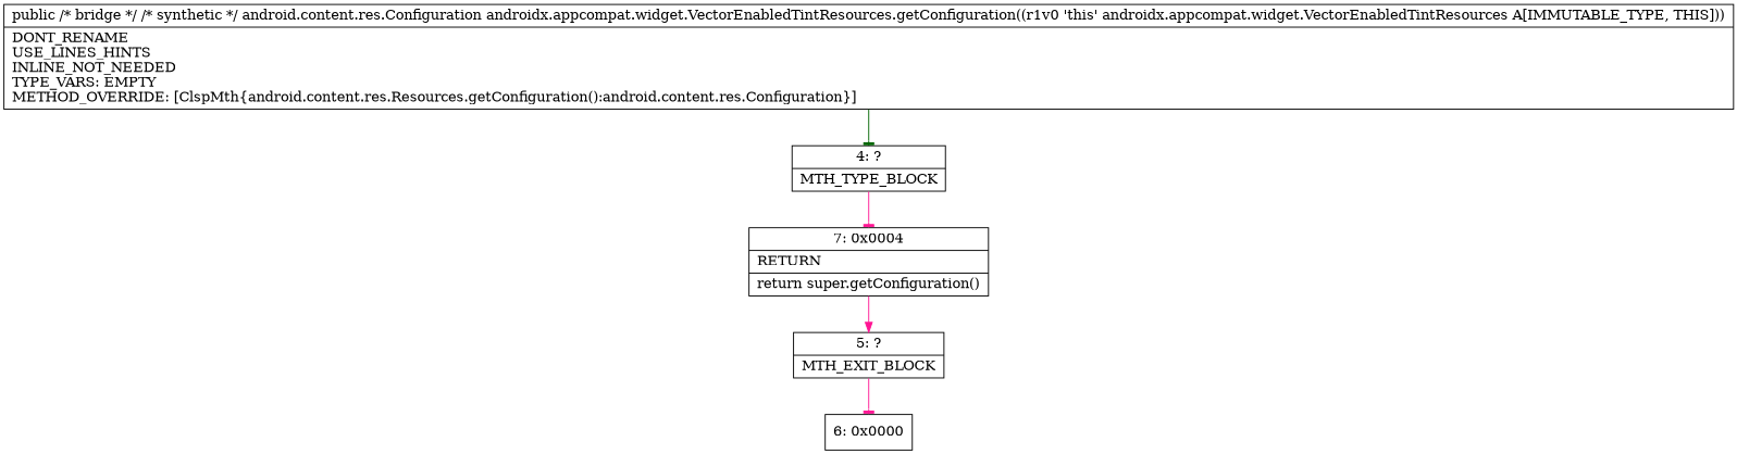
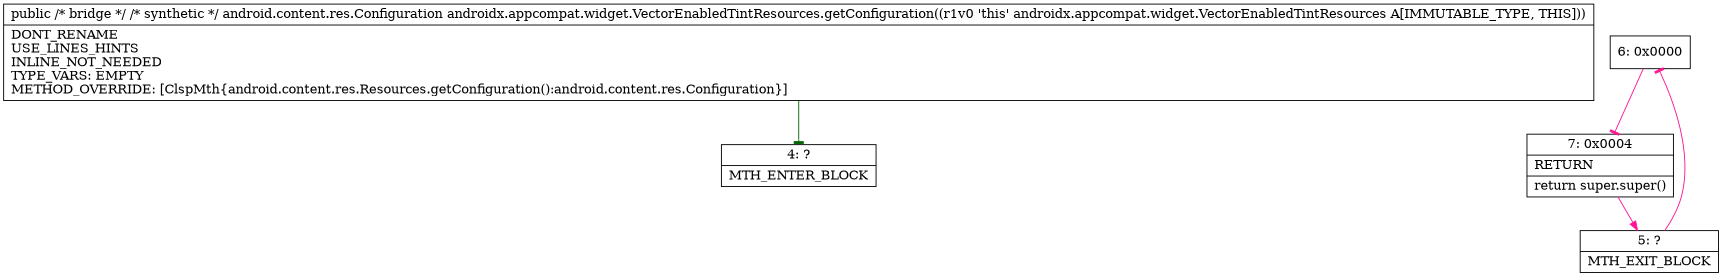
  digraph {
    node [shape=record]
    edge [arrowhead=tee color=deeppink]
-   n1 [label="{4\:\ ?|MTH_TYPE_BLOCK\l}"]
+   n1 [label="{4\:\ ?|MTH_ENTER_BLOCK\l}"]
    n2 [label="{6\:\ 0x0000}"]
-   n3 [label="{7\:\ 0x0004|RETURN\l|return super.getConfiguration()\l}"]
+   n3 [label="{7\:\ 0x0004|RETURN\l|return super.super()\l}"]
    n4 [label="{5\:\ ?|MTH_EXIT_BLOCK\l}"]
    n5 [label="{public \/* bridge *\/ \/* synthetic *\/ android.content.res.Configuration androidx.appcompat.widget.VectorEnabledTintResources.getConfiguration((r1v0 'this' androidx.appcompat.widget.VectorEnabledTintResources A[IMMUTABLE_TYPE, THIS]))  | DONT_RENAME\lUSE_LINES_HINTS\lINLINE_NOT_NEEDED\lTYPE_VARS: EMPTY\lMETHOD_OVERRIDE: [ClspMth\{android.content.res.Resources.getConfiguration():android.content.res.Configuration\}]\l}"]
-   n1 -> n3
+   n2 -> n3
    n3 -> n4 [arrowhead=normal]
    n4 -> n2
    n5 -> n1 [color=darkgreen]
  }
